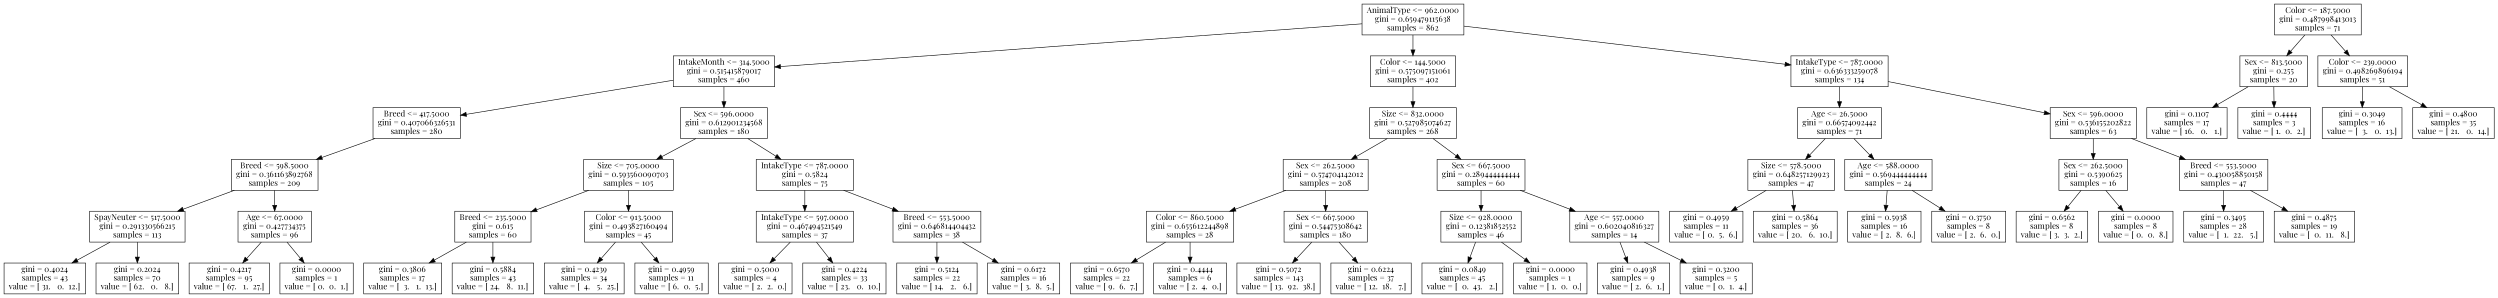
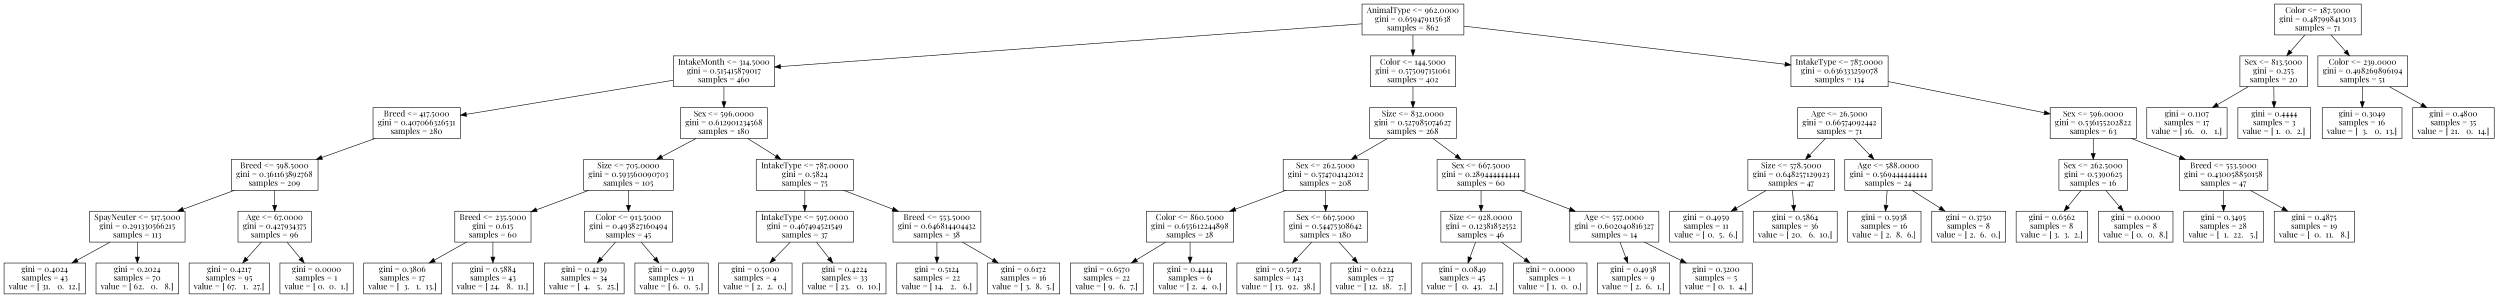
  digraph {
    fontname="Playfair Display"
    node [fontname="Playfair Display" shape=box]
    edge [fontname="Playfair Display"]
    n1 [label="AnimalType <= 962.0000\ngini = 0.659479115638\nsamples = 862"]
    n2 [label="IntakeMonth <= 314.5000\ngini = 0.515415879017\nsamples = 460"]
    n3 [label="Color <= 144.5000\ngini = 0.575097151061\nsamples = 402"]
    n4 [label="IntakeType <= 787.0000\ngini = 0.636333259078\nsamples = 134"]
    n5 [label="Breed <= 417.5000\ngini = 0.407066326531\nsamples = 280"]
    n6 [label="Sex <= 596.0000\ngini = 0.612901234568\nsamples = 180"]
    n7 [label="Size <= 832.0000\ngini = 0.527985074627\nsamples = 268"]
    n8 [label="Breed <= 598.5000\ngini = 0.361163892768\nsamples = 209"]
    n9 [label="Size <= 705.0000\ngini = 0.593560090703\nsamples = 105"]
    n10 [label="IntakeType <= 787.0000\ngini = 0.5824\nsamples = 75"]
    n11 [label="Color <= 187.5000\ngini = 0.487998413013\nsamples = 71"]
    n12 [label="Sex <= 813.5000\ngini = 0.255\nsamples = 20"]
    n13 [label="Color <= 239.0000\ngini = 0.498269896194\nsamples = 51"]
    n14 [label="SpayNeuter <= 517.5000\ngini = 0.291330566215\nsamples = 113"]
-   n15 [label="Age <= 67.0000\ngini = 0.427734375\nsamples = 96"]
+   n15 [label="Age <= 67.0000\ngini = 0.427934375\nsamples = 96"]
    n16 [label="gini = 0.1107\nsamples = 17\nvalue = [ 16.   0.   1.]"]
    n17 [label="gini = 0.4444\nsamples = 3\nvalue = [ 1.  0.  2.]"]
    n18 [label="gini = 0.3049\nsamples = 16\nvalue = [  3.   0.  13.]"]
    n19 [label="gini = 0.4800\nsamples = 35\nvalue = [ 21.   0.  14.]"]
    n20 [label="gini = 0.4024\nsamples = 43\nvalue = [ 31.   0.  12.]"]
    n21 [label="gini = 0.2024\nsamples = 70\nvalue = [ 62.   0.   8.]"]
    n22 [label="gini = 0.4217\nsamples = 95\nvalue = [ 67.   1.  27.]"]
    n23 [label="gini = 0.0000\nsamples = 1\nvalue = [ 0.  0.  1.]"]
    n24 [label="Breed <= 235.5000\ngini = 0.615\nsamples = 60"]
    n25 [label="Color <= 913.5000\ngini = 0.493827160494\nsamples = 45"]
    n26 [label="IntakeType <= 597.0000\ngini = 0.467494521549\nsamples = 37"]
    n27 [label="Breed <= 553.5000\ngini = 0.646814404432\nsamples = 38"]
    n28 [label="gini = 0.3806\nsamples = 17\nvalue = [  3.   1.  13.]"]
    n29 [label="gini = 0.5884\nsamples = 43\nvalue = [ 24.   8.  11.]"]
    n30 [label="gini = 0.4239\nsamples = 34\nvalue = [  4.   5.  25.]"]
    n31 [label="gini = 0.4959\nsamples = 11\nvalue = [ 6.  0.  5.]"]
    n32 [label="gini = 0.5000\nsamples = 4\nvalue = [ 2.  2.  0.]"]
    n33 [label="gini = 0.4224\nsamples = 33\nvalue = [ 23.   0.  10.]"]
    n34 [label="gini = 0.5124\nsamples = 22\nvalue = [ 14.   2.   6.]"]
    n35 [label="gini = 0.6172\nsamples = 16\nvalue = [ 3.  8.  5.]"]
    n36 [label="Age <= 26.5000\ngini = 0.66574092442\nsamples = 71"]
    n37 [label="Sex <= 596.0000\ngini = 0.536155202822\nsamples = 63"]
    n38 [label="Sex <= 262.5000\ngini = 0.574704142012\nsamples = 208"]
    n39 [label="Sex <= 667.5000\ngini = 0.289444444444\nsamples = 60"]
    n40 [label="Size <= 578.5000\ngini = 0.648257129923\nsamples = 47"]
    n41 [label="Age <= 588.0000\ngini = 0.569444444444\nsamples = 24"]
    n42 [label="Sex <= 262.5000\ngini = 0.5390625\nsamples = 16"]
    n43 [label="Breed <= 553.5000\ngini = 0.430058850158\nsamples = 47"]
    n44 [label="gini = 0.4959\nsamples = 11\nvalue = [ 0.  5.  6.]"]
    n45 [label="gini = 0.5864\nsamples = 36\nvalue = [ 20.   6.  10.]"]
    n46 [label="gini = 0.5938\nsamples = 16\nvalue = [ 2.  8.  6.]"]
    n47 [label="gini = 0.3750\nsamples = 8\nvalue = [ 2.  6.  0.]"]
    n48 [label="gini = 0.6562\nsamples = 8\nvalue = [ 3.  3.  2.]"]
    n49 [label="gini = 0.0000\nsamples = 8\nvalue = [ 0.  0.  8.]"]
    n50 [label="gini = 0.3495\nsamples = 28\nvalue = [  1.  22.   5.]"]
    n51 [label="gini = 0.4875\nsamples = 19\nvalue = [  0.  11.   8.]"]
    n52 [label="Color <= 860.5000\ngini = 0.655612244898\nsamples = 28"]
    n53 [label="Sex <= 667.5000\ngini = 0.54475308642\nsamples = 180"]
    n54 [label="Size <= 928.0000\ngini = 0.12381852552\nsamples = 46"]
    n55 [label="Age <= 557.0000\ngini = 0.602040816327\nsamples = 14"]
    n56 [label="gini = 0.6570\nsamples = 22\nvalue = [ 9.  6.  7.]"]
    n57 [label="gini = 0.4444\nsamples = 6\nvalue = [ 2.  4.  0.]"]
    n58 [label="gini = 0.5072\nsamples = 143\nvalue = [ 13.  92.  38.]"]
    n59 [label="gini = 0.6224\nsamples = 37\nvalue = [ 12.  18.   7.]"]
    n60 [label="gini = 0.0849\nsamples = 45\nvalue = [  0.  43.   2.]"]
    n61 [label="gini = 0.0000\nsamples = 1\nvalue = [ 1.  0.  0.]"]
    n62 [label="gini = 0.4938\nsamples = 9\nvalue = [ 2.  6.  1.]"]
    n63 [label="gini = 0.3200\nsamples = 5\nvalue = [ 0.  1.  4.]"]
    n1 -> n2
    n1 -> n3
    n1 -> n4
    n2 -> n5
    n2 -> n6
    n3 -> n7
-   n4 -> n36
    n4 -> n37
    n5 -> n8
    n6 -> n9
    n6 -> n10
    n7 -> n38
    n7 -> n39
    n8 -> n14
    n8 -> n15
    n9 -> n24
    n9 -> n25
    n10 -> n26
    n10 -> n27
    n11 -> n12
    n11 -> n13
    n12 -> n16
    n12 -> n17
    n13 -> n18
    n13 -> n19
    n14 -> n20
    n14 -> n21
    n15 -> n22
    n15 -> n23
    n24 -> n28
    n24 -> n29
    n25 -> n30
    n25 -> n31
    n26 -> n32
    n26 -> n33
    n27 -> n34
    n27 -> n35
    n36 -> n40
    n36 -> n41
    n37 -> n42
    n37 -> n43
    n38 -> n52
    n38 -> n53
    n39 -> n54
    n39 -> n55
    n40 -> n44
    n40 -> n45
    n41 -> n46
    n41 -> n47
    n42 -> n48
    n42 -> n49
    n43 -> n50
    n43 -> n51
    n52 -> n56
    n52 -> n57
    n53 -> n58
    n53 -> n59
    n54 -> n60
    n54 -> n61
    n55 -> n62
    n55 -> n63
  }
